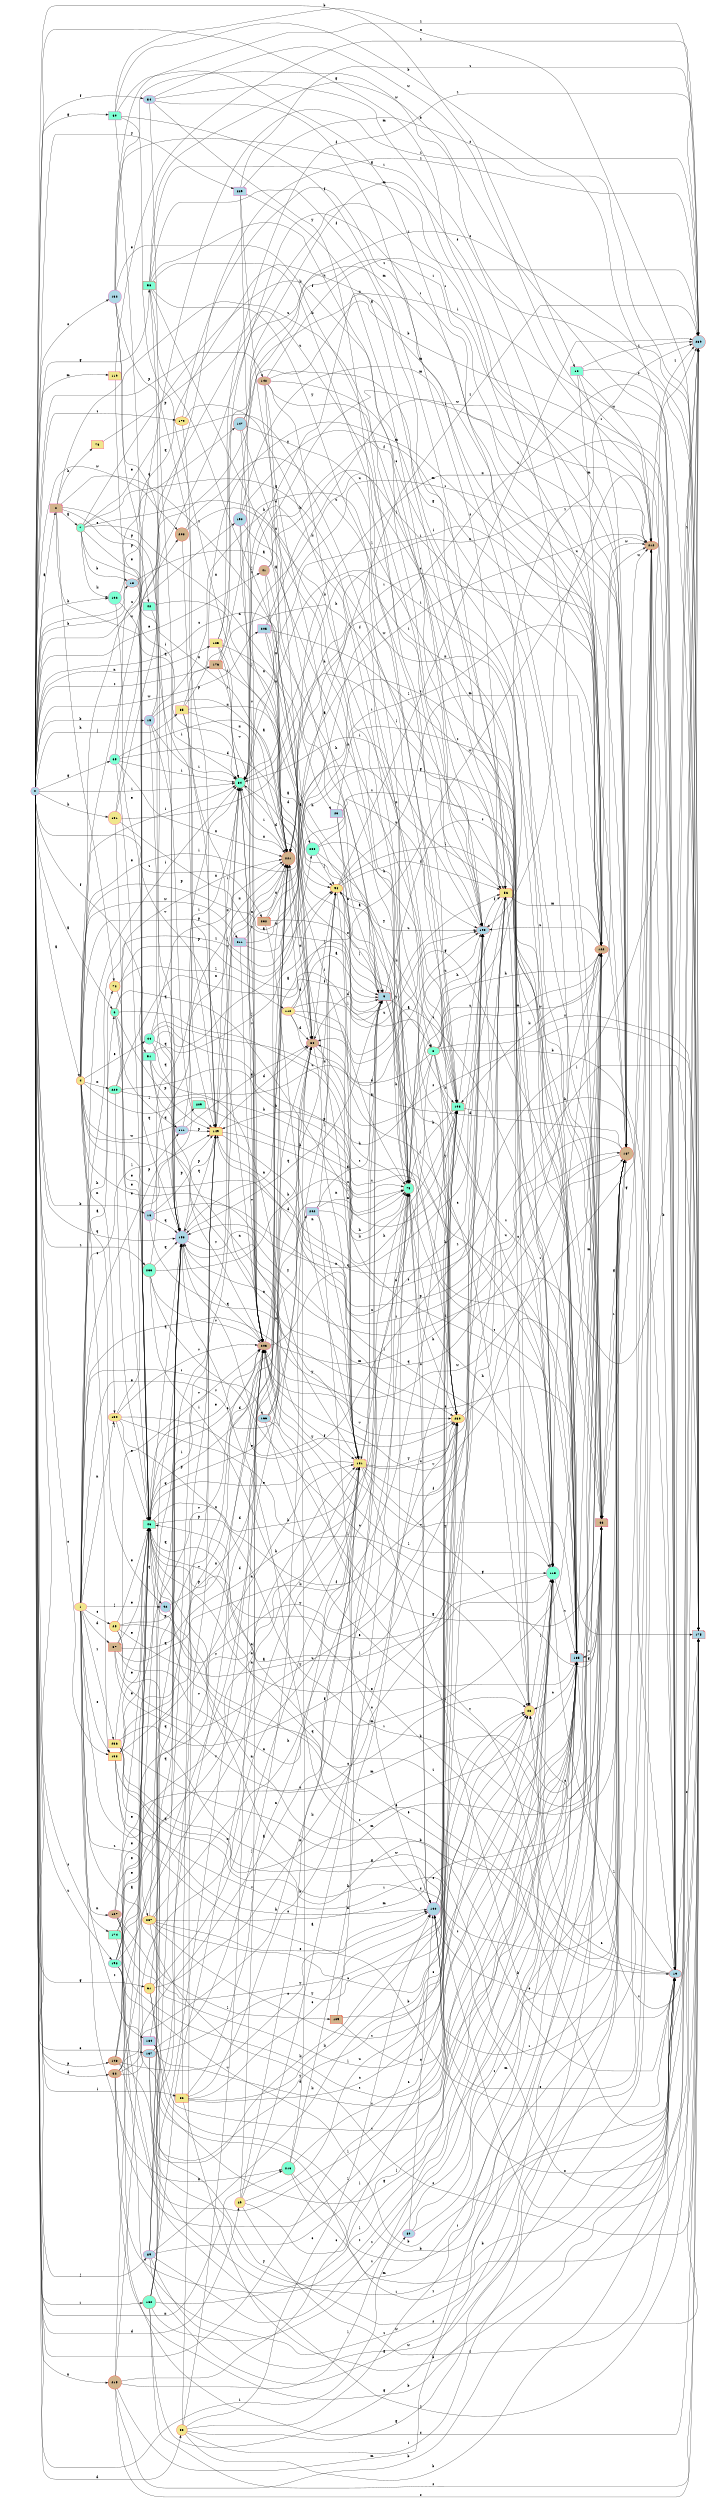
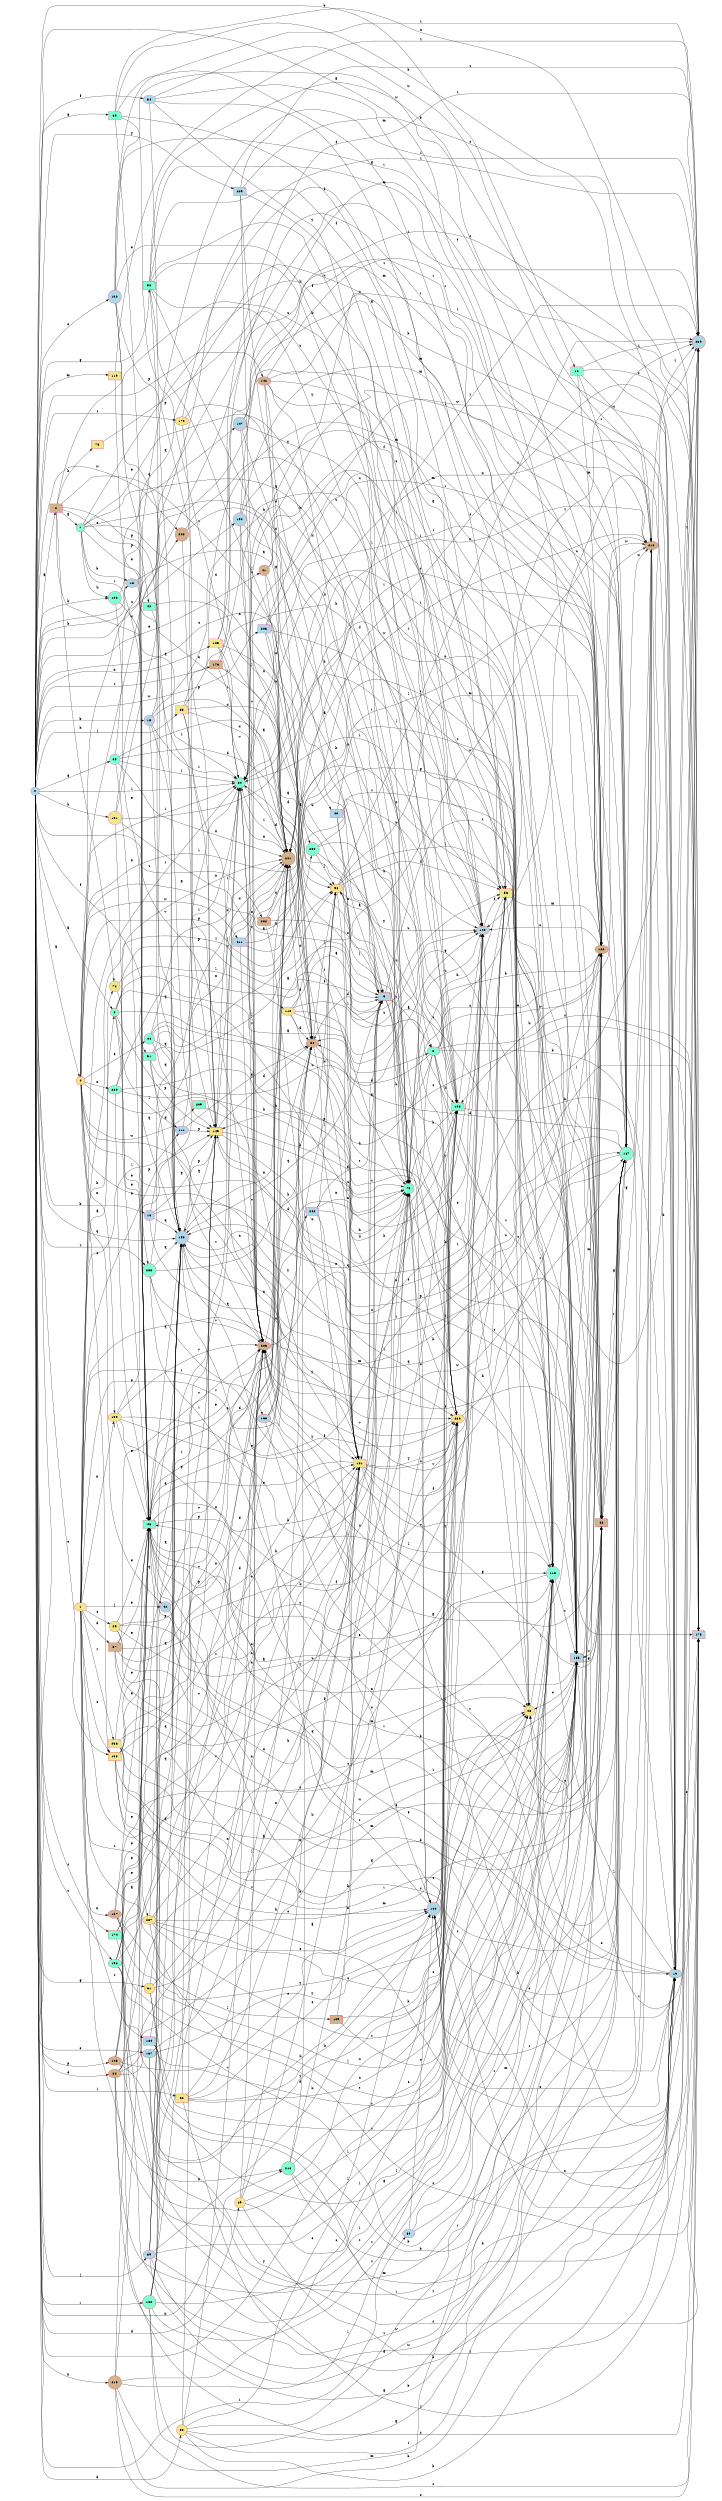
  strict digraph {
    rankdir=LR
    node [color=red fillcolor=lightblue shape=circle style=filled]
    0 [color=deeppink]
    2 [color=deeppink fillcolor=tan shape=note]
    4 [fillcolor=khaki]
    6 [fillcolor=aquamarine]
    12 [color=deeppink fillcolor=aquamarine shape=note]
    15 [color=deeppink]
    16 [color=deeppink]
    18 [shape=ellipse]
    23 [color=deeppink shape=note]
    29 [color=deeppink fillcolor=khaki]
    32 [fillcolor=tan shape=ellipse]
    33 [fillcolor=khaki]
    41 [color=deeppink fillcolor=tan]
    51 [color=deeppink fillcolor=aquamarine shape=note]
    54 [color=deeppink shape=ellipse]
    58 [fillcolor=aquamarine shape=note]
    60 [color=deeppink fillcolor=aquamarine shape=note]
    61 [fillcolor=khaki]
    65 [color=deeppink fillcolor=aquamarine]
    66 [color=deeppink fillcolor=tan shape=note]
    80 [color=deeppink shape=ellipse]
    82 [fillcolor=khaki shape=note]
    84 [fillcolor=aquamarine]
    85 [color=deeppink fillcolor=khaki shape=note]
    89 [color=deeppink shape=ellipse]
    101 [color=deeppink fillcolor=khaki]
    102 [color=deeppink fillcolor=aquamarine]
    119 [color=deeppink fillcolor=khaki shape=note]
    125 [color=deeppink fillcolor=khaki shape=note]
    132 [color=deeppink]
    137 [shape=ellipse]
    138 [fillcolor=khaki shape=note]
    142 [color=deeppink fillcolor=tan shape=ellipse]
    147
    148 [fillcolor=tan shape=ellipse]
    158 [color=deeppink]
    162 [fillcolor=aquamarine]
    174 [fillcolor=aquamarine shape=note]
    176 [fillcolor=tan shape=note]
    179 [fillcolor=khaki shape=ellipse]
    190 [color=deeppink]
    192 [color=deeppink fillcolor=aquamarine shape=ellipse]
    205 [color=deeppink shape=note]
    208 [fillcolor=tan]
    215 [fillcolor=tan]
    216 [fillcolor=aquamarine]
    229 [color=deeppink shape=note]
    230 [fillcolor=khaki shape=ellipse]
    232 [fillcolor=tan shape=note]
    233 [fillcolor=aquamarine]
    72 [fillcolor=khaki]
    149 [fillcolor=khaki shape=note]
    193 [shape=ellipse]
    238 [color=deeppink fillcolor=aquamarine]
    7 [fillcolor=aquamarine]
    42 [color=deeppink fillcolor=aquamarine shape=note]
    73 [color=deeppink fillcolor=khaki shape=note]
    203 [color=deeppink fillcolor=tan shape=ellipse]
    92 [color=deeppink]
    130 [color=deeppink fillcolor=khaki shape=ellipse]
    44 [color=deeppink fillcolor=aquamarine]
    75 [fillcolor=aquamarine]
    94 [fillcolor=khaki shape=ellipse]
    131 [color=deeppink fillcolor=khaki shape=note]
-   167 [fillcolor=tan]
+   167 [fillcolor=aquamarine]
    175 [shape=note]
    209 [fillcolor=aquamarine shape=note]
    211 [color=deeppink shape=note]
    212 [fillcolor=tan shape=ellipse]
    220 [fillcolor=aquamarine shape=ellipse]
    239
    111 [color=deeppink shape=ellipse]
    8 [fillcolor=aquamarine shape=ellipse]
    46 [fillcolor=aquamarine shape=note]
    112 [color=deeppink fillcolor=khaki shape=ellipse]
    113 [color=deeppink fillcolor=aquamarine]
    185 [shape=note]
    122 [fillcolor=tan shape=ellipse]
    221 [fillcolor=tan]
    103 [fillcolor=aquamarine shape=note]
    9 [shape=note]
    19 [shape=ellipse]
    140 [color=deeppink]
    56 [fillcolor=khaki shape=note]
    38 [color=deeppink fillcolor=tan shape=ellipse]
    28 [color=deeppink fillcolor=khaki]
    1 [color=deeppink fillcolor=khaki shape=ellipse]
    25 [fillcolor=khaki]
    37 [fillcolor=tan shape=note]
    109 [fillcolor=tan shape=note]
    127 [color=deeppink fillcolor=tan shape=ellipse]
    166 [shape=ellipse]
    184 [color=deeppink shape=note]
    202 [color=deeppink shape=note]
    236 [color=deeppink fillcolor=khaki shape=note]
    237 [fillcolor=khaki shape=ellipse]
    0 -> 2 [label=a]
    0 -> 4 [label=a]
    0 -> 6 [label=a]
    0 -> 12 [label=b]
    0 -> 15 [label=b]
    0 -> 16 [label=b]
    0 -> 18 [label=b]
    0 -> 23 [label=c]
    0 -> 29 [label=d]
    0 -> 32 [label=d]
    0 -> 33 [label=d]
    0 -> 41 [label=e]
    0 -> 51 [label=f]
    0 -> 54 [label=f]
    0 -> 58 [label=g]
    0 -> 60 [label=g]
    0 -> 61 [label=g]
    0 -> 65 [label=g]
    0 -> 66 [label=g]
    0 -> 80 [label=i]
    0 -> 82 [label=i]
    0 -> 84 [label=i]
    0 -> 85 [label=j]
    0 -> 89 [label=j]
    0 -> 101 [label=k]
    0 -> 102 [label=k]
    0 -> 119 [label=m]
    0 -> 125 [label=n]
    0 -> 132 [label=o]
    0 -> 137 [label=o]
    0 -> 138 [label=o]
    0 -> 142 [label=p]
    0 -> 147 [label=p]
    0 -> 148 [label=p]
    0 -> 158 [label=q]
    0 -> 162 [label=r]
    0 -> 174 [label=s]
    0 -> 176 [label=t]
    0 -> 179 [label=t]
    0 -> 190 [label=u]
    0 -> 192 [label=u]
    0 -> 205 [label=w]
    0 -> 208 [label=w]
    0 -> 215 [label=x]
    0 -> 216 [label=x]
    0 -> 229 [label=y]
    0 -> 230 [label=y]
    0 -> 232 [label=z]
    0 -> 233 [label=z]
    2 -> 72 [label=h]
    2 -> 149 [label=p]
    2 -> 193 [label=u]
    2 -> 238 [label=z]
    2 -> 7 [label=a]
    2 -> 42 [label=e]
    2 -> 73 [label=h]
    2 -> 203 [label=v]
    4 -> 84 [label=i]
    4 -> 138 [label=o]
    4 -> 208 [label=w]
    4 -> 230 [label=y]
    4 -> 92 [label=j]
    4 -> 130 [label=n]
    4 -> 44 [label=e]
    4 -> 75 [label=h]
    4 -> 94 [label=j]
    4 -> 131 [label=n]
    4 -> 167 [label=r]
    4 -> 175 [label=s]
    4 -> 209 [label=w]
    4 -> 211 [label=w]
    4 -> 212 [label=w]
    4 -> 220 [label=x]
    4 -> 239 [label=z]
    6 -> 149 [label=p]
    6 -> 111 [label=l]
+   6 -> 8 [label=a]
    6 -> 46 [label=e]
    6 -> 112 [label=l]
    6 -> 113 [label=l]
    6 -> 185 [label=t]
    12 -> 167 [label=r]
    12 -> 175 [label=s]
    12 -> 212 [label=w]
    12 -> 239 [label=z]
    12 -> 122 [label=m]
    15 -> 84 [label=i]
    15 -> 158 [label=q]
    15 -> 149 [label=p]
    15 -> 122 [label=m]
    15 -> 221 [label=x]
    15 -> 103 [label=k]
    16 -> 84 [label=i]
    16 -> 158 [label=q]
    16 -> 230 [label=y]
    16 -> 149 [label=p]
    16 -> 167 [label=r]
    18 -> 158 [label=q]
    18 -> 9 [label=a]
    23 -> 131 [label=n]
    23 -> 185 [label=t]
    23 -> 9 [label=a]
    29 -> 193 [label=u]
    29 -> 203 [label=v]
    29 -> 131 [label=n]
    29 -> 239 [label=z]
    29 -> 113 [label=l]
    29 -> 9 [label=a]
    32 -> 84 [label=i]
    32 -> 75 [label=h]
    32 -> 131 [label=n]
    32 -> 46 [label=e]
    32 -> 113 [label=l]
    32 -> 185 [label=t]
    32 -> 9 [label=a]
    32 -> 19 [label=b]
    33 -> 66 [label=g]
    33 -> 149 [label=p]
    33 -> 203 [label=v]
    33 -> 167 [label=r]
    33 -> 185 [label=t]
    33 -> 19 [label=b]
    33 -> 140 [label=o]
    41 -> 75 [label=h]
    41 -> 185 [label=t]
    41 -> 122 [label=m]
    41 -> 221 [label=x]
    51 -> 158 [label=q]
    51 -> 203 [label=v]
    51 -> 94 [label=j]
    51 -> 131 [label=n]
    51 -> 185 [label=t]
    54 -> 158 [label=q]
    54 -> 230 [label=y]
    54 -> 212 [label=w]
    54 -> 122 [label=m]
    54 -> 56 [label=f]
    58 -> 158 [label=q]
    58 -> 230 [label=y]
    58 -> 193 [label=u]
    58 -> 94 [label=j]
    58 -> 122 [label=m]
    58 -> 103 [label=k]
    58 -> 9 [label=a]
    58 -> 19 [label=b]
    58 -> 56 [label=f]
    60 -> 66 [label=g]
    60 -> 175 [label=x]
    60 -> 46 [label=e]
    60 -> 221 [label=x]
    60 -> 19 [label=b]
    60 -> 56 [label=f]
    61 -> 66 [label=g]
    61 -> 158 [label=q]
    61 -> 131 [label=n]
    61 -> 185 [label=t]
    61 -> 103 [label=k]
    65 -> 84 [label=i]
    65 -> 239 [label=z]
    65 -> 46 [label=e]
    65 -> 221 [label=x]
    65 -> 9 [label=a]
    65 -> 38 [label=d]
    66 -> 84 [label=i]
    66 -> 203 [label=v]
    66 -> 167 [label=r]
    66 -> 185 [label=t]
    66 -> 221 [label=x]
    66 -> 28 [label=c]
    80 -> 185 [label=t]
    80 -> 122 [label=m]
    80 -> 140 [label=o]
    82 -> 149 [label=p]
    82 -> 75 [label=h]
    82 -> 131 [label=n]
    82 -> 103 [label=k]
    82 -> 19 [label=b]
    82 -> 140 [label=o]
    82 -> 28 [label=c]
    84 -> 203 [label=v]
    84 -> 113 [label=l]
    84 -> 221 [label=x]
    84 -> 38 [label=d]
    85 -> 149 [label=p]
    85 -> 203 [label=v]
    85 -> 113 [label=l]
    85 -> 122 [label=m]
    85 -> 221 [label=x]
    85 -> 9 [label=a]
    89 -> 66 [label=g]
    89 -> 158 [label=q]
    89 -> 149 [label=p]
    89 -> 203 [label=v]
    89 -> 212 [label=w]
    89 -> 113 [label=l]
    89 -> 185 [label=t]
    89 -> 103 [label=k]
    101 -> 167 [label=r]
    101 -> 239 [label=z]
    101 -> 46 [label=e]
    101 -> 9 [label=a]
    101 -> 19 [label=b]
    102 -> 66 [label=g]
    102 -> 84 [label=i]
    102 -> 46 [label=e]
    119 -> 239 [label=z]
    119 -> 46 [label=e]
    125 -> 84 [label=i]
    125 -> 203 [label=v]
    125 -> 167 [label=r]
    125 -> 239 [label=z]
    125 -> 9 [label=a]
    132 -> 158 [label=q]
    132 -> 149 [label=p]
    132 -> 167 [label=r]
    132 -> 212 [label=w]
    132 -> 239 [label=z]
    132 -> 46 [label=e]
    132 -> 103 [label=k]
    137 -> 158 [label=q]
    137 -> 230 [label=y]
    137 -> 94 [label=j]
    137 -> 167 [label=r]
    137 -> 122 [label=m]
    138 -> 203 [label=v]
    138 -> 131 [label=n]
    138 -> 167 [label=r]
    138 -> 46 [label=e]
    138 -> 185 [label=t]
    138 -> 221 [label=x]
    138 -> 19 [label=b]
    142 -> 66 [label=g]
    142 -> 75 [label=h]
    142 -> 167 [label=r]
    142 -> 221 [label=x]
    142 -> 9 [label=a]
    142 -> 56 [label=f]
    142 -> 28 [label=c]
    147 -> 193 [label=u]
    147 -> 203 [label=v]
    147 -> 75 [label=h]
    147 -> 167 [label=r]
    147 -> 122 [label=m]
    148 -> 158 [label=q]
    148 -> 149 [label=p]
    148 -> 46 [label=e]
    148 -> 113 [label=l]
    148 -> 103 [label=k]
    148 -> 140 [label=o]
    158 -> 149 [label=p]
    158 -> 175 [label=s]
    158 -> 239 [label=z]
    158 -> 9 [label=a]
    158 -> 28 [label=c]
    162 -> 66 [label=g]
    162 -> 84 [label=i]
    162 -> 158 [label=q]
    162 -> 203 [label=v]
    162 -> 175 [label=s]
    162 -> 113 [label=l]
    162 -> 185 [label=t]
    162 -> 221 [label=x]
    174 -> 230 [label=y]
    174 -> 131 [label=n]
    174 -> 46 [label=e]
    176 -> 84 [label=i]
    176 -> 75 [label=h]
    176 -> 175 [label=s]
    176 -> 56 [label=f]
    179 -> 149 [label=p]
    179 -> 75 [label=h]
    179 -> 185 [label=t]
    190 -> 203 [label=v]
    190 -> 175 [label=s]
    190 -> 113 [label=l]
    190 -> 122 [label=m]
    190 -> 221 [label=x]
    190 -> 103 [label=k]
    192 -> 203 [label=v]
    192 -> 131 [label=n]
    192 -> 175 [label=s]
    192 -> 212 [label=w]
    192 -> 239 [label=z]
    192 -> 46 [label=e]
    192 -> 9 [label=a]
    205 -> 167 [label=r]
    205 -> 212 [label=w]
    205 -> 113 [label=l]
    205 -> 221 [label=x]
    205 -> 38 [label=d]
    208 -> 149 [label=p]
    208 -> 193 [label=u]
    208 -> 103 [label=k]
    215 -> 203 [label=v]
    215 -> 175 [label=s]
    215 -> 46 [label=a]
    215 -> 113 [label=l]
    215 -> 122 [label=m]
    215 -> 19 [label=b]
    215 -> 28 [label=c]
    216 -> 75 [label=h]
    216 -> 167 [label=r]
    216 -> 19 [label=b]
    216 -> 38 [label=d]
    216 -> 28 [label=c]
    229 -> 193 [label=u]
    229 -> 203 [label=v]
    229 -> 175 [label=s]
    229 -> 239 [label=z]
    229 -> 38 [label=d]
    230 -> 203 [label=v]
    230 -> 75 [label=h]
    230 -> 167 [label=r]
    232 -> 131 [label=n]
    232 -> 185 [label=t]
    232 -> 221 [label=x]
    232 -> 140 [label=o]
    233 -> 84 [label=i]
    233 -> 158 [label=q]
    233 -> 230 [label=y]
    233 -> 203 [label=v]
    233 -> 75 [label=h]
    233 -> 19 [label=b]
    72 -> 46 [label=e]
    72 -> 113 [label=l]
    149 -> 84 [label=i]
    149 -> 158 [label=q]
    149 -> 193 [label=u]
    149 -> 239 [label=z]
    149 -> 113 [label=l]
    149 -> 221 [label=x]
    149 -> 38 [label=d]
    193 -> 84 [label=i]
    193 -> 56 [label=f]
    238 -> 230 [label=y]
    238 -> 193 [label=u]
    238 -> 94 [label=j]
    238 -> 103 [label=k]
    7 -> 18 [label=b]
-   7 -> 84 [label=i]
+   7 -> 233 [label=i]
    7 -> 102 [label=k]
    7 -> 230 [label=y]
    7 -> 75 [label=h]
    7 -> 131 [label=n]
    7 -> 8 [label=a]
    7 -> 221 [label=x]
    7 -> 56 [label=f]
    42 -> 158 [label=q]
    42 -> 94 [label=j]
    73 -> 193 [label=u]
    203 -> 84 [label=i]
    203 -> 158 [label=q]
    203 -> 193 [label=u]
    203 -> 212 [label=w]
    203 -> 46 [label=e]
    203 -> 113 [label=l]
    203 -> 221 [label=x]
    92 -> 38 [label=d]
    92 -> 28 [label=c]
    130 -> 203 [label=v]
    130 -> 167 [label=r]
    130 -> 46 [label=e]
    130 -> 113 [label=l]
    130 -> 221 [label=x]
    130 -> 56 [label=f]
    44 -> 158 [label=q]
    44 -> 131 [label=n]
    44 -> 175 [label=s]
    44 -> 185 [label=t]
    44 -> 221 [label=x]
    75 -> 84 [label=i]
    75 -> 193 [label=u]
    75 -> 185 [label=t]
    75 -> 140 [label=o]
    94 -> 230 [label=y]
    94 -> 193 [label=u]
    94 -> 131 [label=n]
    94 -> 239 [label=z]
    94 -> 46 [label=e]
    94 -> 113 [label=l]
    94 -> 122 [label=m]
    94 -> 103 [label=k]
    94 -> 56 [label=f]
    131 -> 66 [label=g]
    131 -> 230 [label=y]
    131 -> 193 [label=u]
    131 -> 46 [label=e]
    131 -> 221 [label=x]
    131 -> 9 [label=a]
    131 -> 19 [label=b]
    131 -> 56 [label=f]
    167 -> 66 [label=g]
    167 -> 84 [label=i]
    167 -> 158 [label=q]
    167 -> 149 [label=p]
    167 -> 212 [label=w]
    167 -> 46 [label=e]
    167 -> 140 [label=o]
    167 -> 38 [label=d]
    175 -> 46 [label=e]
    175 -> 185 [label=t]
    209 -> 75 [label=h]
    211 -> 66 [label=g]
    211 -> 203 [label=v]
    211 -> 175 [label=s]
    211 -> 239 [label=z]
    212 -> 66 [label=g]
    212 -> 84 [label=i]
    212 -> 239 [label=z]
    212 -> 46 [label=e]
    212 -> 221 [label=x]
    212 -> 19 [label=b]
    212 -> 140 [label=o]
    220 -> 193 [label=u]
    220 -> 75 [label=h]
    220 -> 46 [label=e]
    220 -> 221 [label=x]
    220 -> 56 [label=f]
    239 -> 140 [label=o]
    111 -> 149 [label=p]
    111 -> 221 [label=x]
    111 -> 38 [label=d]
    8 -> 230 [label=y]
    8 -> 149 [label=p]
    8 -> 131 [label=n]
    8 -> 175 [label=s]
    8 -> 212 [label=w]
    8 -> 239 [label=z]
    8 -> 185 [label=t]
    8 -> 122 [label=m]
    8 -> 103 [label=k]
    8 -> 19 [label=b]
    8 -> 38 [label=d]
    46 -> 158 [label=q]
    46 -> 75 [label=h]
    46 -> 239 [label=z]
    46 -> 113 [label=l]
    46 -> 19 [label=b]
    46 -> 56 [label=f]
    46 -> 38 [label=d]
    112 -> 66 [label=g]
    112 -> 193 [label=u]
    112 -> 212 [label=w]
    112 -> 113 [label=l]
    112 -> 185 [label=t]
    112 -> 9 [label=a]
    112 -> 38 [label=d]
    113 -> 75 [label=h]
    113 -> 46 [label=e]
    113 -> 185 [label=t]
    185 -> 66 [label=g]
    185 -> 84 [label=i]
    185 -> 203 [label=v]
    185 -> 46 [label=e]
    185 -> 122 [label=m]
    185 -> 28 [label=c]
    122 -> 84 [label=i]
    122 -> 193 [label=u]
    122 -> 75 [label=h]
    122 -> 212 [label=w]
    122 -> 113 [label=l]
    122 -> 103 [label=k]
    221 -> 84 [label=i]
    221 -> 46 [label=e]
    221 -> 38 [label=d]
    103 -> 193 [label=u]
    103 -> 75 [label=h]
    103 -> 19 [label=b]
    9 -> 158 [label=q]
    9 -> 75 [label=h]
    9 -> 94 [label=j]
    9 -> 8 [label=a]
    9 -> 185 [label=t]
    9 -> 38 [label=d]
    9 -> 28 [label=c]
    19 -> 84 [label=i]
    19 -> 193 [label=u]
    19 -> 203 [label=v]
    19 -> 175 [label=s]
    19 -> 239 [label=z]
    19 -> 113 [label=l]
    19 -> 221 [label=x]
    19 -> 28 [label=c]
    140 -> 158 [label=q]
    140 -> 230 [label=y]
    140 -> 167 [label=r]
    140 -> 103 [label=k]
    56 -> 158 [label=q]
    56 -> 75 [label=h]
    56 -> 122 [label=m]
    56 -> 221 [label=x]
    56 -> 28 [label=c]
    38 -> 75 [label=h]
    38 -> 94 [label=j]
    38 -> 131 [label=n]
    38 -> 221 [label=x]
    28 -> 193 [label=u]
    28 -> 113 [label=l]
    1 -> 6 [label=a]
    1 -> 84 [label=i]
    1 -> 138 [label=o]
    1 -> 216 [label=x]
    1 -> 72 [label=h]
    1 -> 149 [label=p]
    1 -> 193 [label=u]
    1 -> 238 [label=z]
    1 -> 92 [label=j]
    1 -> 130 [label=n]
    1 -> 111 [label=l]
    1 -> 122 [label=m]
    1 -> 25 [label=c]
    1 -> 37 [label=d]
    1 -> 109 [label=l]
    1 -> 127 [label=n]
    1 -> 166 [label=r]
    1 -> 184 [label=t]
    1 -> 202 [label=v]
    1 -> 236 [label=z]
    1 -> 237 [label=z]
    25 -> 230 [label=y]
    25 -> 193 [label=u]
    25 -> 175 [label=s]
    25 -> 46 [label=e]
    25 -> 122 [label=m]
    25 -> 221 [label=x]
    37 -> 230 [label=y]
    37 -> 203 [label=v]
    37 -> 75 [label=h]
    37 -> 46 [label=e]
    37 -> 122 [label=m]
    37 -> 103 [label=k]
    109 -> 131 [label=n]
    109 -> 185 [label=t]
    109 -> 28 [label=c]
    127 -> 230 [label=y]
    127 -> 131 [label=n]
    127 -> 46 [label=e]
    127 -> 113 [label=l]
    127 -> 185 [label=t]
    127 -> 19 [label=b]
    166 -> 66 [label=g]
    166 -> 167 [label=r]
    166 -> 221 [label=x]
    166 -> 103 [label=k]
    166 -> 38 [label=d]
    184 -> 158 [label=q]
    184 -> 175 [label=s]
    184 -> 239 [label=z]
    184 -> 185 [label=t]
    184 -> 19 [label=b]
    202 -> 75 [label=h]
    202 -> 94 [label=j]
    202 -> 131 [label=n]
    202 -> 103 [label=k]
    202 -> 9 [label=a]
    202 -> 140 [label=o]
    236 -> 66 [label=g]
-   236 -> 212 [label=w]
+   236 -> 185 [label=w]
    236 -> 46 [label=e]
    236 -> 122 [label=m]
    236 -> 140 [label=o]
    236 -> 56 [label=f]
    237 -> 158 [label=q]
    237 -> 75 [label=h]
    237 -> 175 [label=s]
    237 -> 185 [label=t]
    237 -> 122 [label=m]
    237 -> 140 [label=o]
    237 -> 38 [label=d]
    237 -> 28 [label=c]
  }
